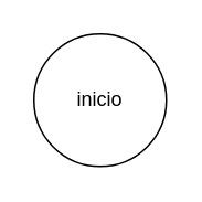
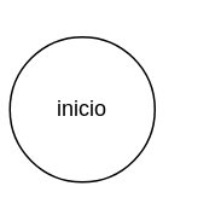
  <mxCell id="0" />
  <mxCell id="1" parent="0" />
- <mxCell id="2" value="&lt;font style=&quot;vertical-align: inherit&quot;&gt;&lt;font style=&quot;vertical-align: inherit&quot;&gt;inicio&lt;/font&gt;&lt;/font&gt;" style="ellipse;whiteSpace=wrap;html=1;aspect=fixed;rounded=1;shadow=0;glass=0;fontFamily=Helvetica;fontSize=12;fontColor=default;strokeColor=default;strokeWidth=1;fillColor=none;" vertex="1" parent="1"><mxGeometry x="20" y="20" width="80" height="80" as="geometry" /></mxCell>
+ <mxCell id="2" value="&lt;font style=&quot;vertical-align: inherit&quot;&gt;&lt;font style=&quot;vertical-align: inherit&quot;&gt;inicio&lt;/font&gt;&lt;/font&gt;" style="ellipse;whiteSpace=wrap;html=1;aspect=fixed;rounded=1;shadow=0;glass=0;fontFamily=Helvetica;fontSize=12;fontColor=default;strokeColor=default;strokeWidth=1;fillColor=none;" vertex="1" parent="1"><mxGeometry x="5" y="20" width="80" height="80" as="geometry" /></mxCell>
